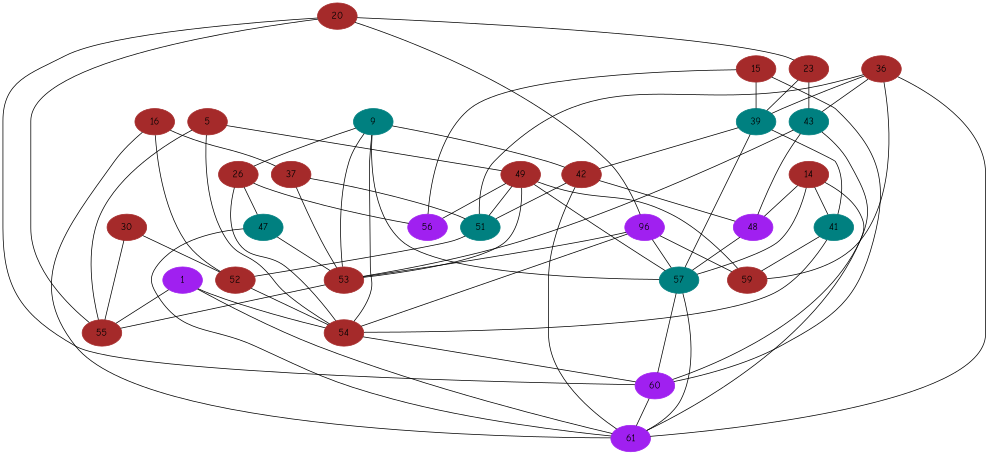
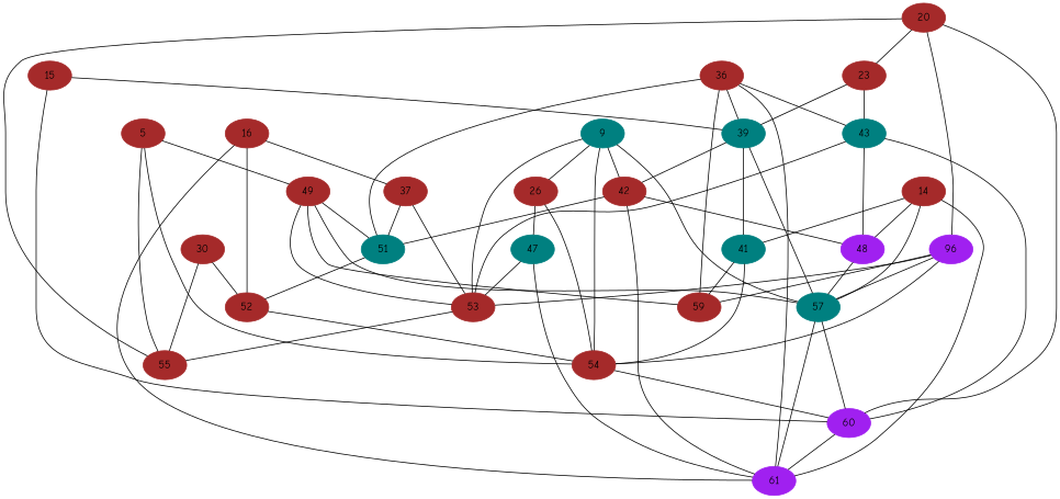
  graph {
    fontname="Comic Neue"
    node [color=brown fontname="Comic Neue" style=filled]
    edge [fontname="Comic Neue"]
    54 [super="+44"]
    60 [color=purple super="+10"]
-   1 [color=purple]
    55 [super="+35+3"]
    61 [color=purple super="+58"]
    49 [super="+38"]
    53 [super="+25+29"]
    57 [color=teal super="+19+27+45"]
-   56 [color=purple]
    51 [color=teal super="+24"]
    59 [super="+50"]
    5
    9 [color=teal super="+4+7"]
    26 [super="+12"]
    42 [super="+31"]
    47 [color=teal super="+8"]
    48 [color=purple super="+2"]
    14 [super="+13"]
    41 [color=teal super="+40"]
    39 [color=teal super="+34"]
    15
    16
    37
    52 [super="+32"]
    20
    23
    n27 [color=purple label=96 super="+17"]
    43 [color=teal super="+11"]
    30
    36 [super="+22"]
    54 -- 60
    60 -- 61
-   1 -- 54
-   1 -- 55 [weight=2]
-   1 -- 61
    49 -- 53
    49 -- 57
-   49 -- 56
    49 -- 51
    49 -- 59
    53 -- 55
    57 -- 60
    57 -- 61 [weight=2]
    51 -- 52
    5 -- 54
    5 -- 55 [weight=2]
    5 -- 49
    9 -- 54
    9 -- 53
    9 -- 57 [weight=3]
    9 -- 26 [weight=2]
    9 -- 42
    26 -- 54
-   26 -- 56
    26 -- 47 [weight=2]
    42 -- 61
    42 -- 51
    42 -- 48 [weight=2]
    47 -- 61 [weight=2]
    47 -- 53 [weight=2]
    48 -- 57
    14 -- 61
    14 -- 57
    14 -- 48 [weight=2]
    14 -- 41 [weight=2]
    41 -- 54
    41 -- 59
    39 -- 57 [weight=2]
    39 -- 42
    39 -- 41 [weight=2]
    15 -- 60 [weight=2]
-   15 -- 56
    15 -- 39
    16 -- 61
    16 -- 37
    16 -- 52 [weight=2]
    37 -- 53
    37 -- 51 [weight=2]
    52 -- 54
    20 -- 60
    20 -- 55
    20 -- 23
    20 -- n27
    23 -- 39
    23 -- 43 [weight=2]
    n27 -- 54
    n27 -- 53
    n27 -- 57
    n27 -- 59 [weight=2]
    43 -- 60
    43 -- 53
    43 -- 48
    30 -- 55 [weight=2]
    30 -- 52 [weight=2]
    36 -- 61
    36 -- 51
    36 -- 59 [weight=2]
    36 -- 39
    36 -- 43
  }
